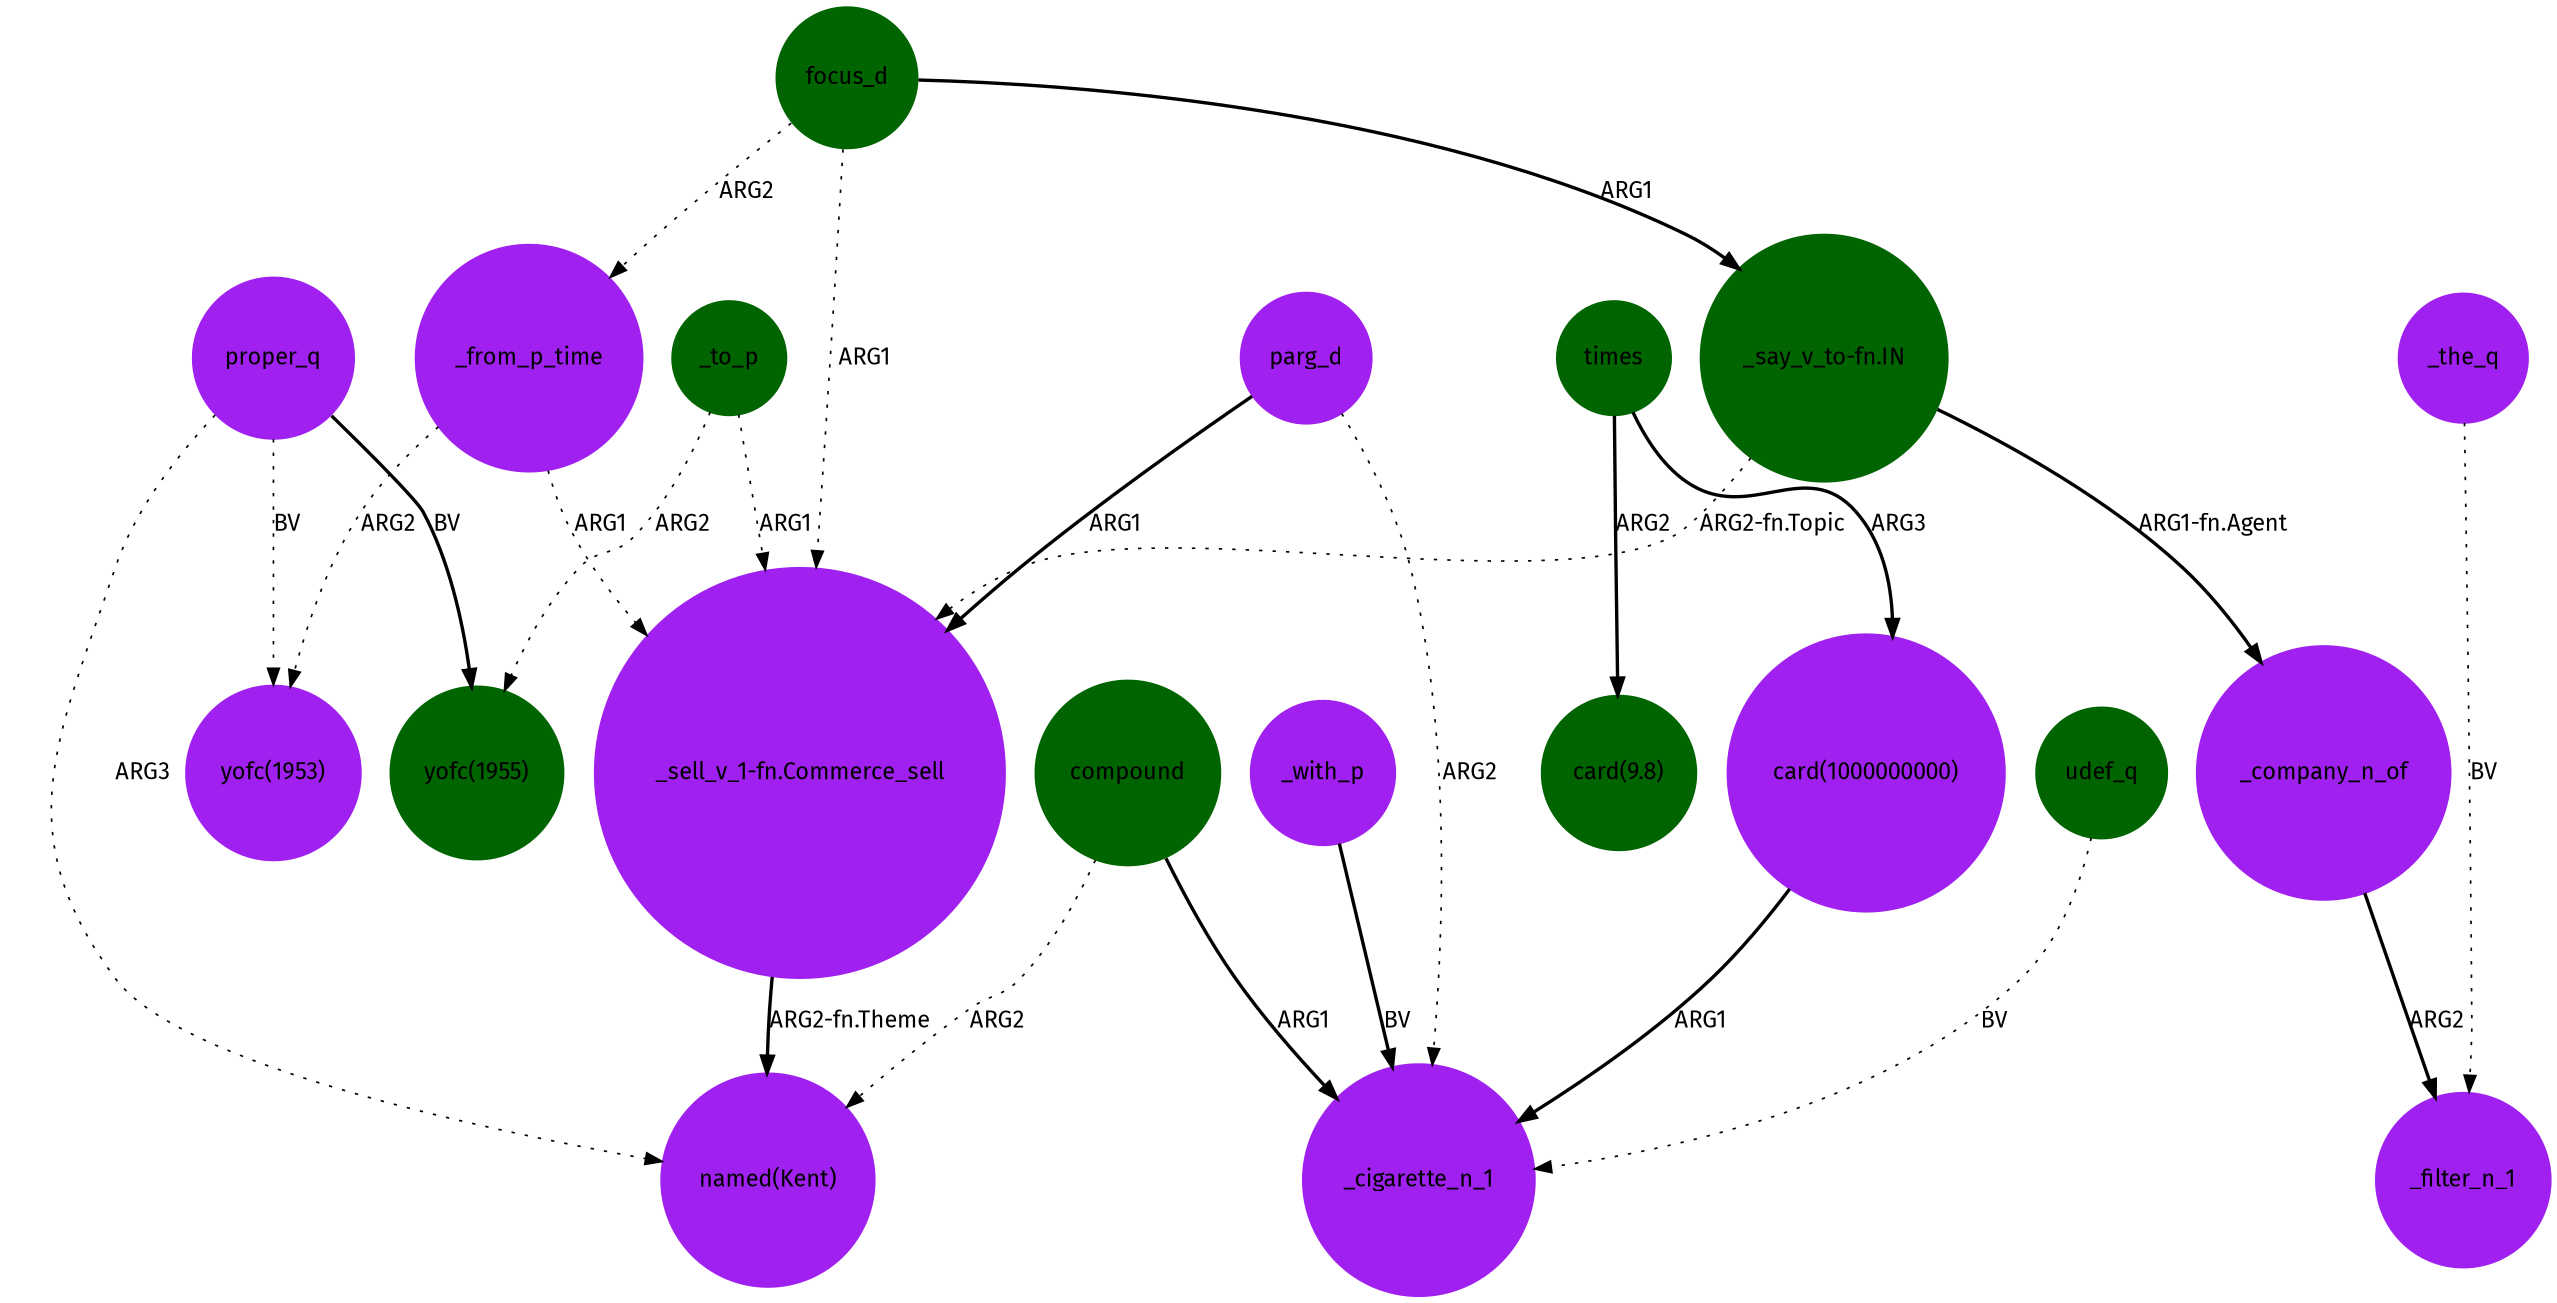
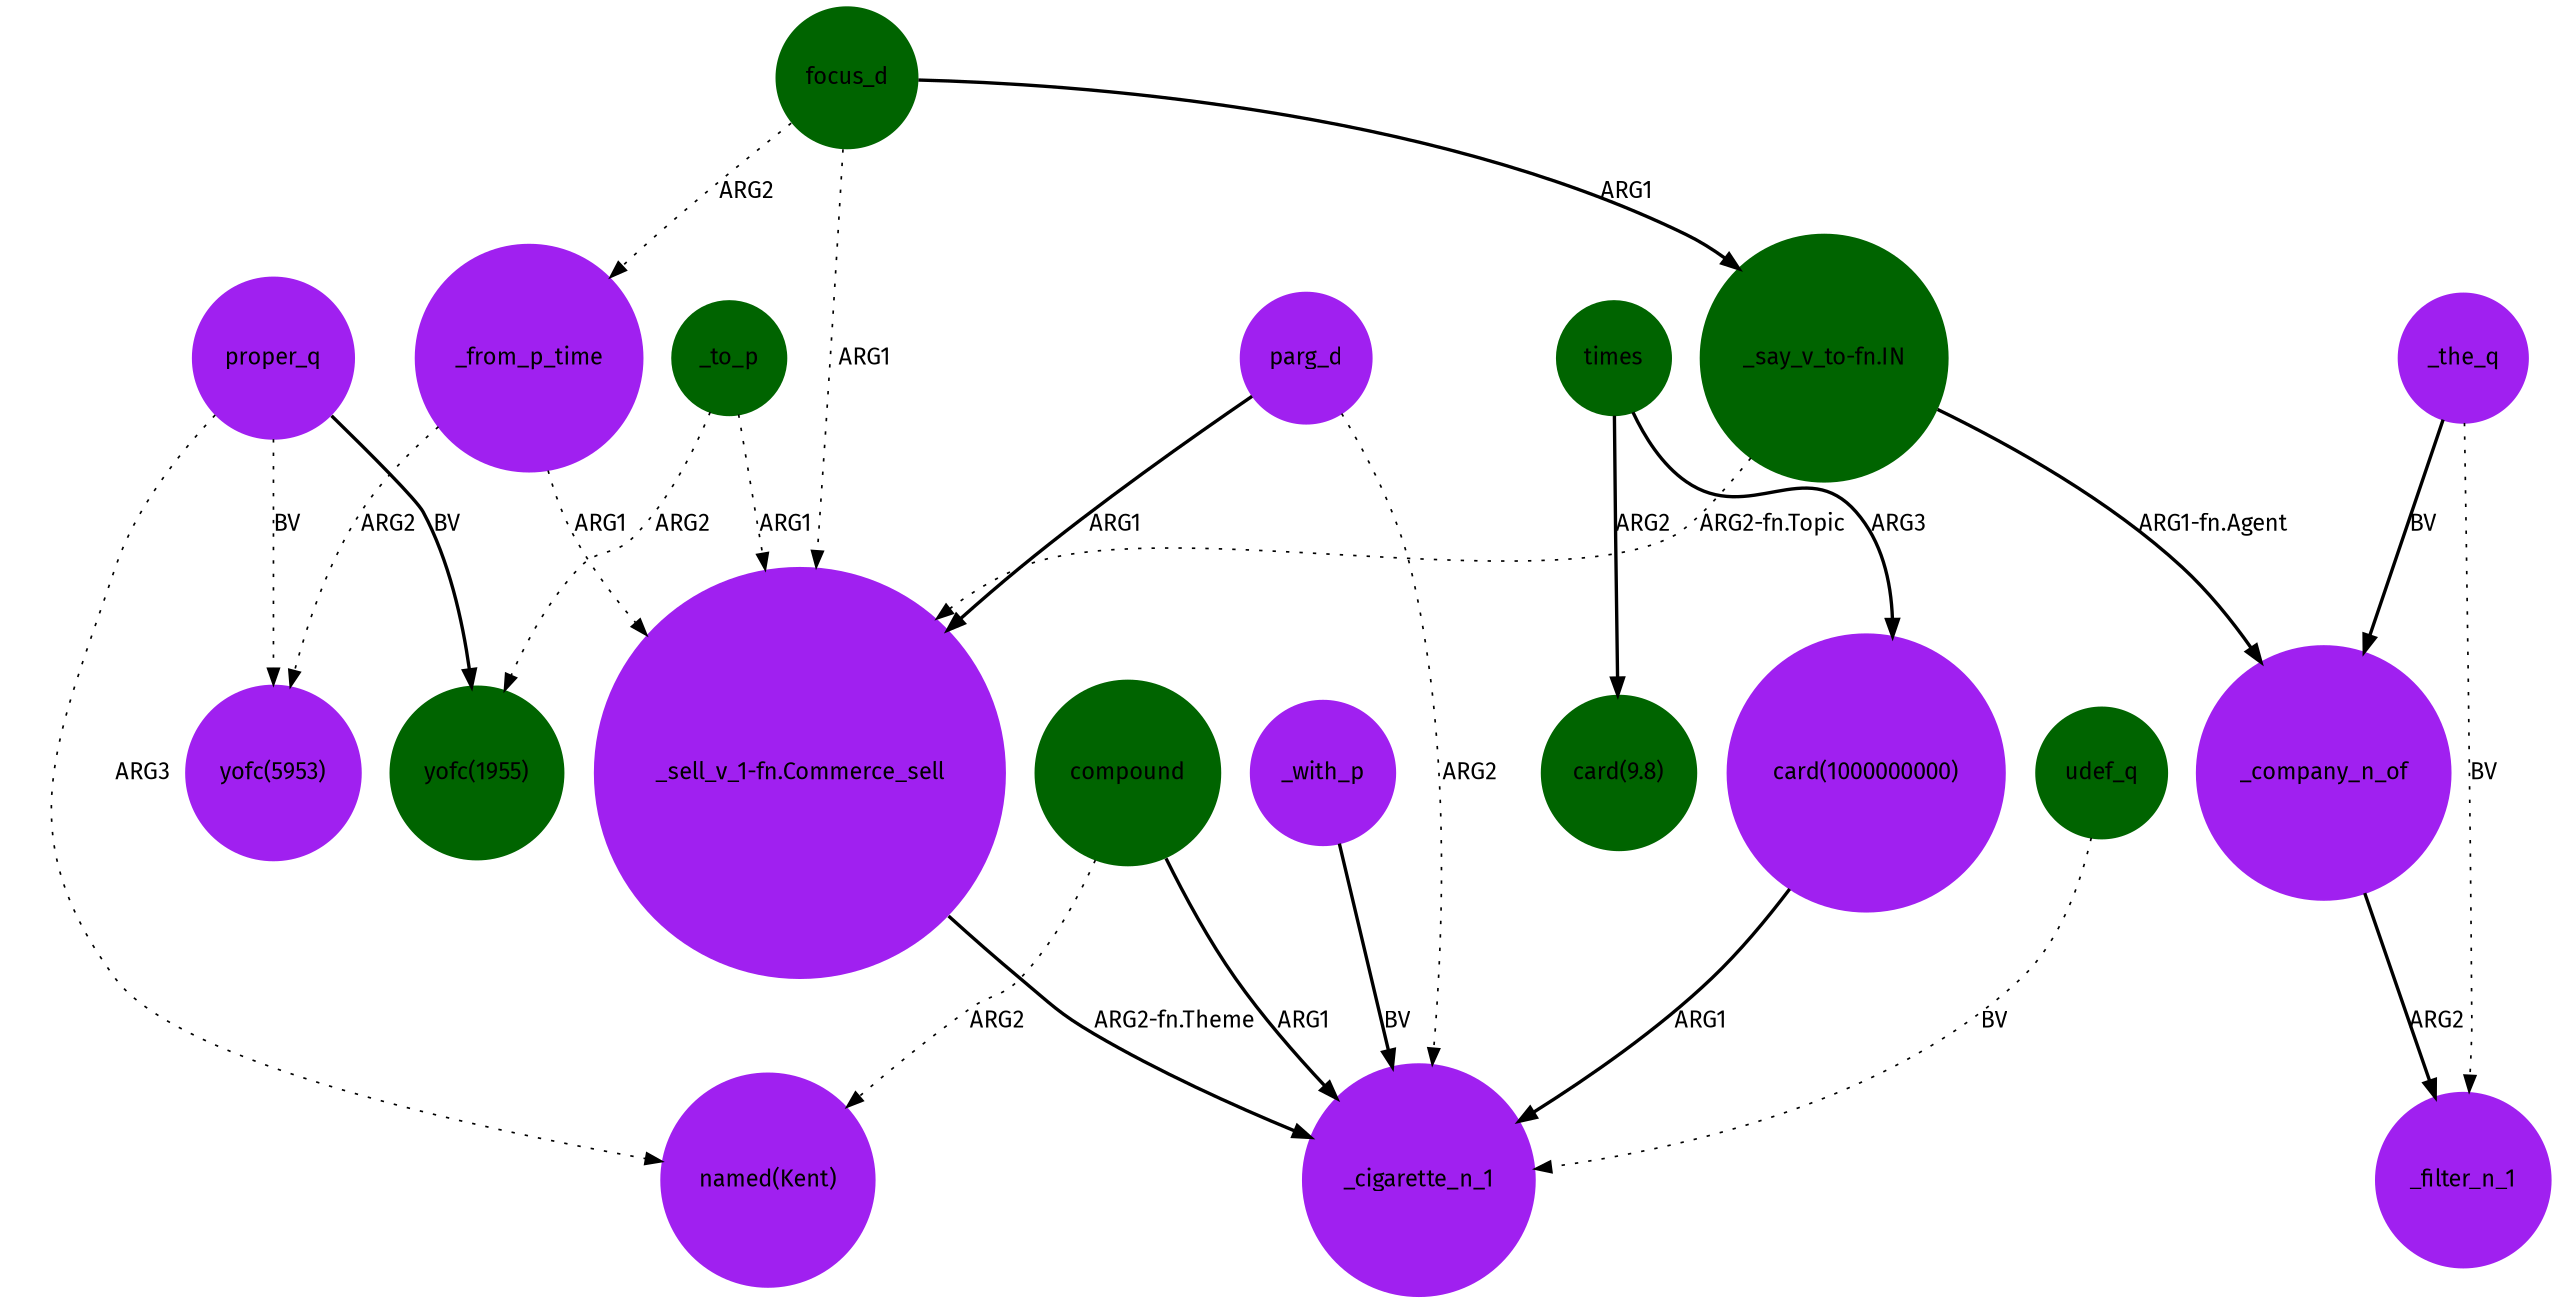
  digraph {
    fontname="Fira Sans"
    node [color=purple fontname="Fira Sans" shape=circle style=filled]
    edge [fontname="Fira Sans" style=dotted]
    proper_q
-   "yofc(1953)"
+   "yofc(1953)" [label="yofc(5953)"]
    "yofc(1955)" [color=darkgreen]
    "named(Kent)"
    times [color=darkgreen]
    "card(9.8)" [color=darkgreen]
    "card(1000000000)"
    _cigarette_n_1
    _to_p [color=darkgreen]
    "_sell_v_1-fn.Commerce_sell"
    compound [color=darkgreen]
    parg_d
    udef_q [color=darkgreen]
    _with_p
    _the_q
    _filter_n_1
    _company_n_of
    focus_d [color=darkgreen]
    "_say_v_to-fn.IN" [color=darkgreen]
    _from_p_time
    proper_q -> "yofc(1953)" [label=BV]
    proper_q -> "yofc(1955)" [label=BV style=bold]
    proper_q -> "named(Kent)" [label=ARG3]
    times -> "card(9.8)" [label=ARG2 style=bold]
    times -> "card(1000000000)" [label=ARG3 style=bold]
    "card(1000000000)" -> _cigarette_n_1 [label=ARG1 style=bold]
    _to_p -> "yofc(1955)" [label=ARG2]
    _to_p -> "_sell_v_1-fn.Commerce_sell" [label=ARG1]
-   "_sell_v_1-fn.Commerce_sell" -> "named(Kent)" [label="ARG2-fn.Theme" style=bold]
+   "_sell_v_1-fn.Commerce_sell" -> _cigarette_n_1 [label="ARG2-fn.Theme" style=bold]
    compound -> "named(Kent)" [label=ARG2]
    compound -> _cigarette_n_1 [label=ARG1 style=bold]
    parg_d -> _cigarette_n_1 [label=ARG2]
    parg_d -> "_sell_v_1-fn.Commerce_sell" [label=ARG1 style=bold]
    udef_q -> _cigarette_n_1 [label=BV]
    _with_p -> _cigarette_n_1 [label=BV style=bold]
    _the_q -> _filter_n_1 [label=BV]
+   _the_q -> _company_n_of [label=BV style=bold]
    _company_n_of -> _filter_n_1 [label=ARG2 style=bold]
    focus_d -> "_sell_v_1-fn.Commerce_sell" [label=ARG1]
    focus_d -> "_say_v_to-fn.IN" [label=ARG1 style=bold]
    focus_d -> _from_p_time [label=ARG2]
    "_say_v_to-fn.IN" -> "_sell_v_1-fn.Commerce_sell" [label="ARG2-fn.Topic"]
    "_say_v_to-fn.IN" -> _company_n_of [label="ARG1-fn.Agent" style=bold]
    _from_p_time -> "yofc(1953)" [label=ARG2]
    _from_p_time -> "_sell_v_1-fn.Commerce_sell" [label=ARG1]
  }
